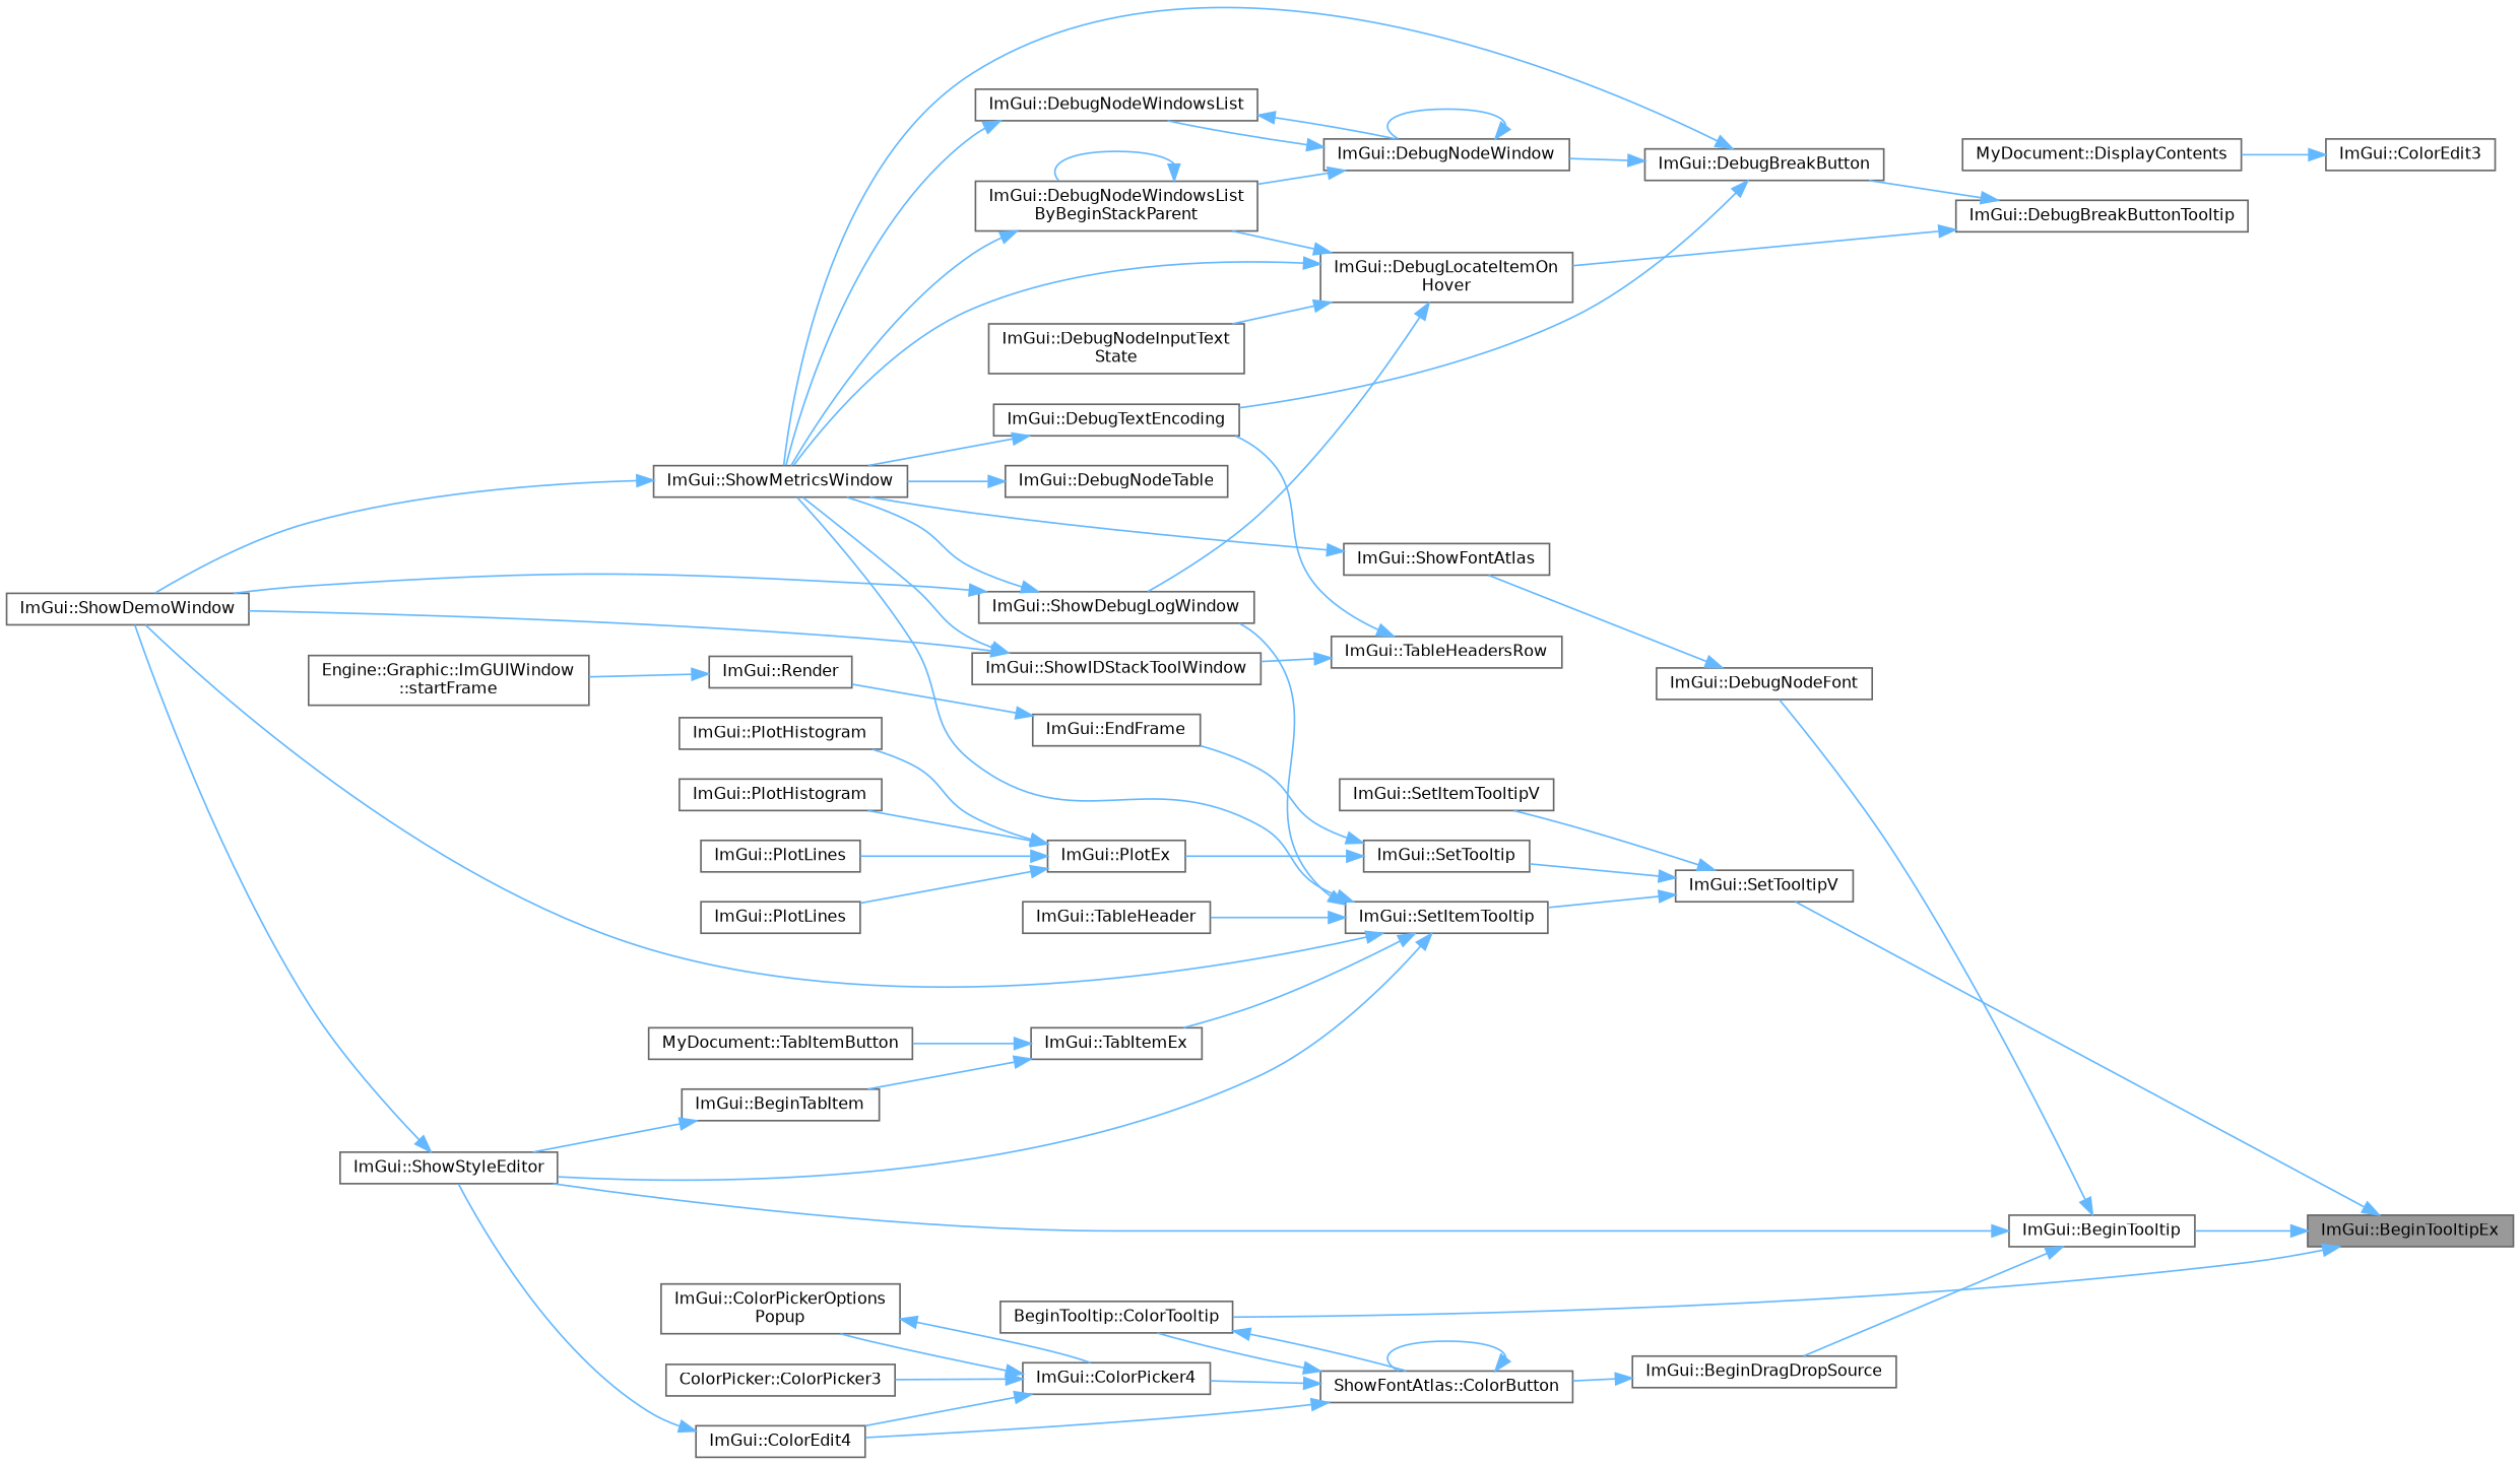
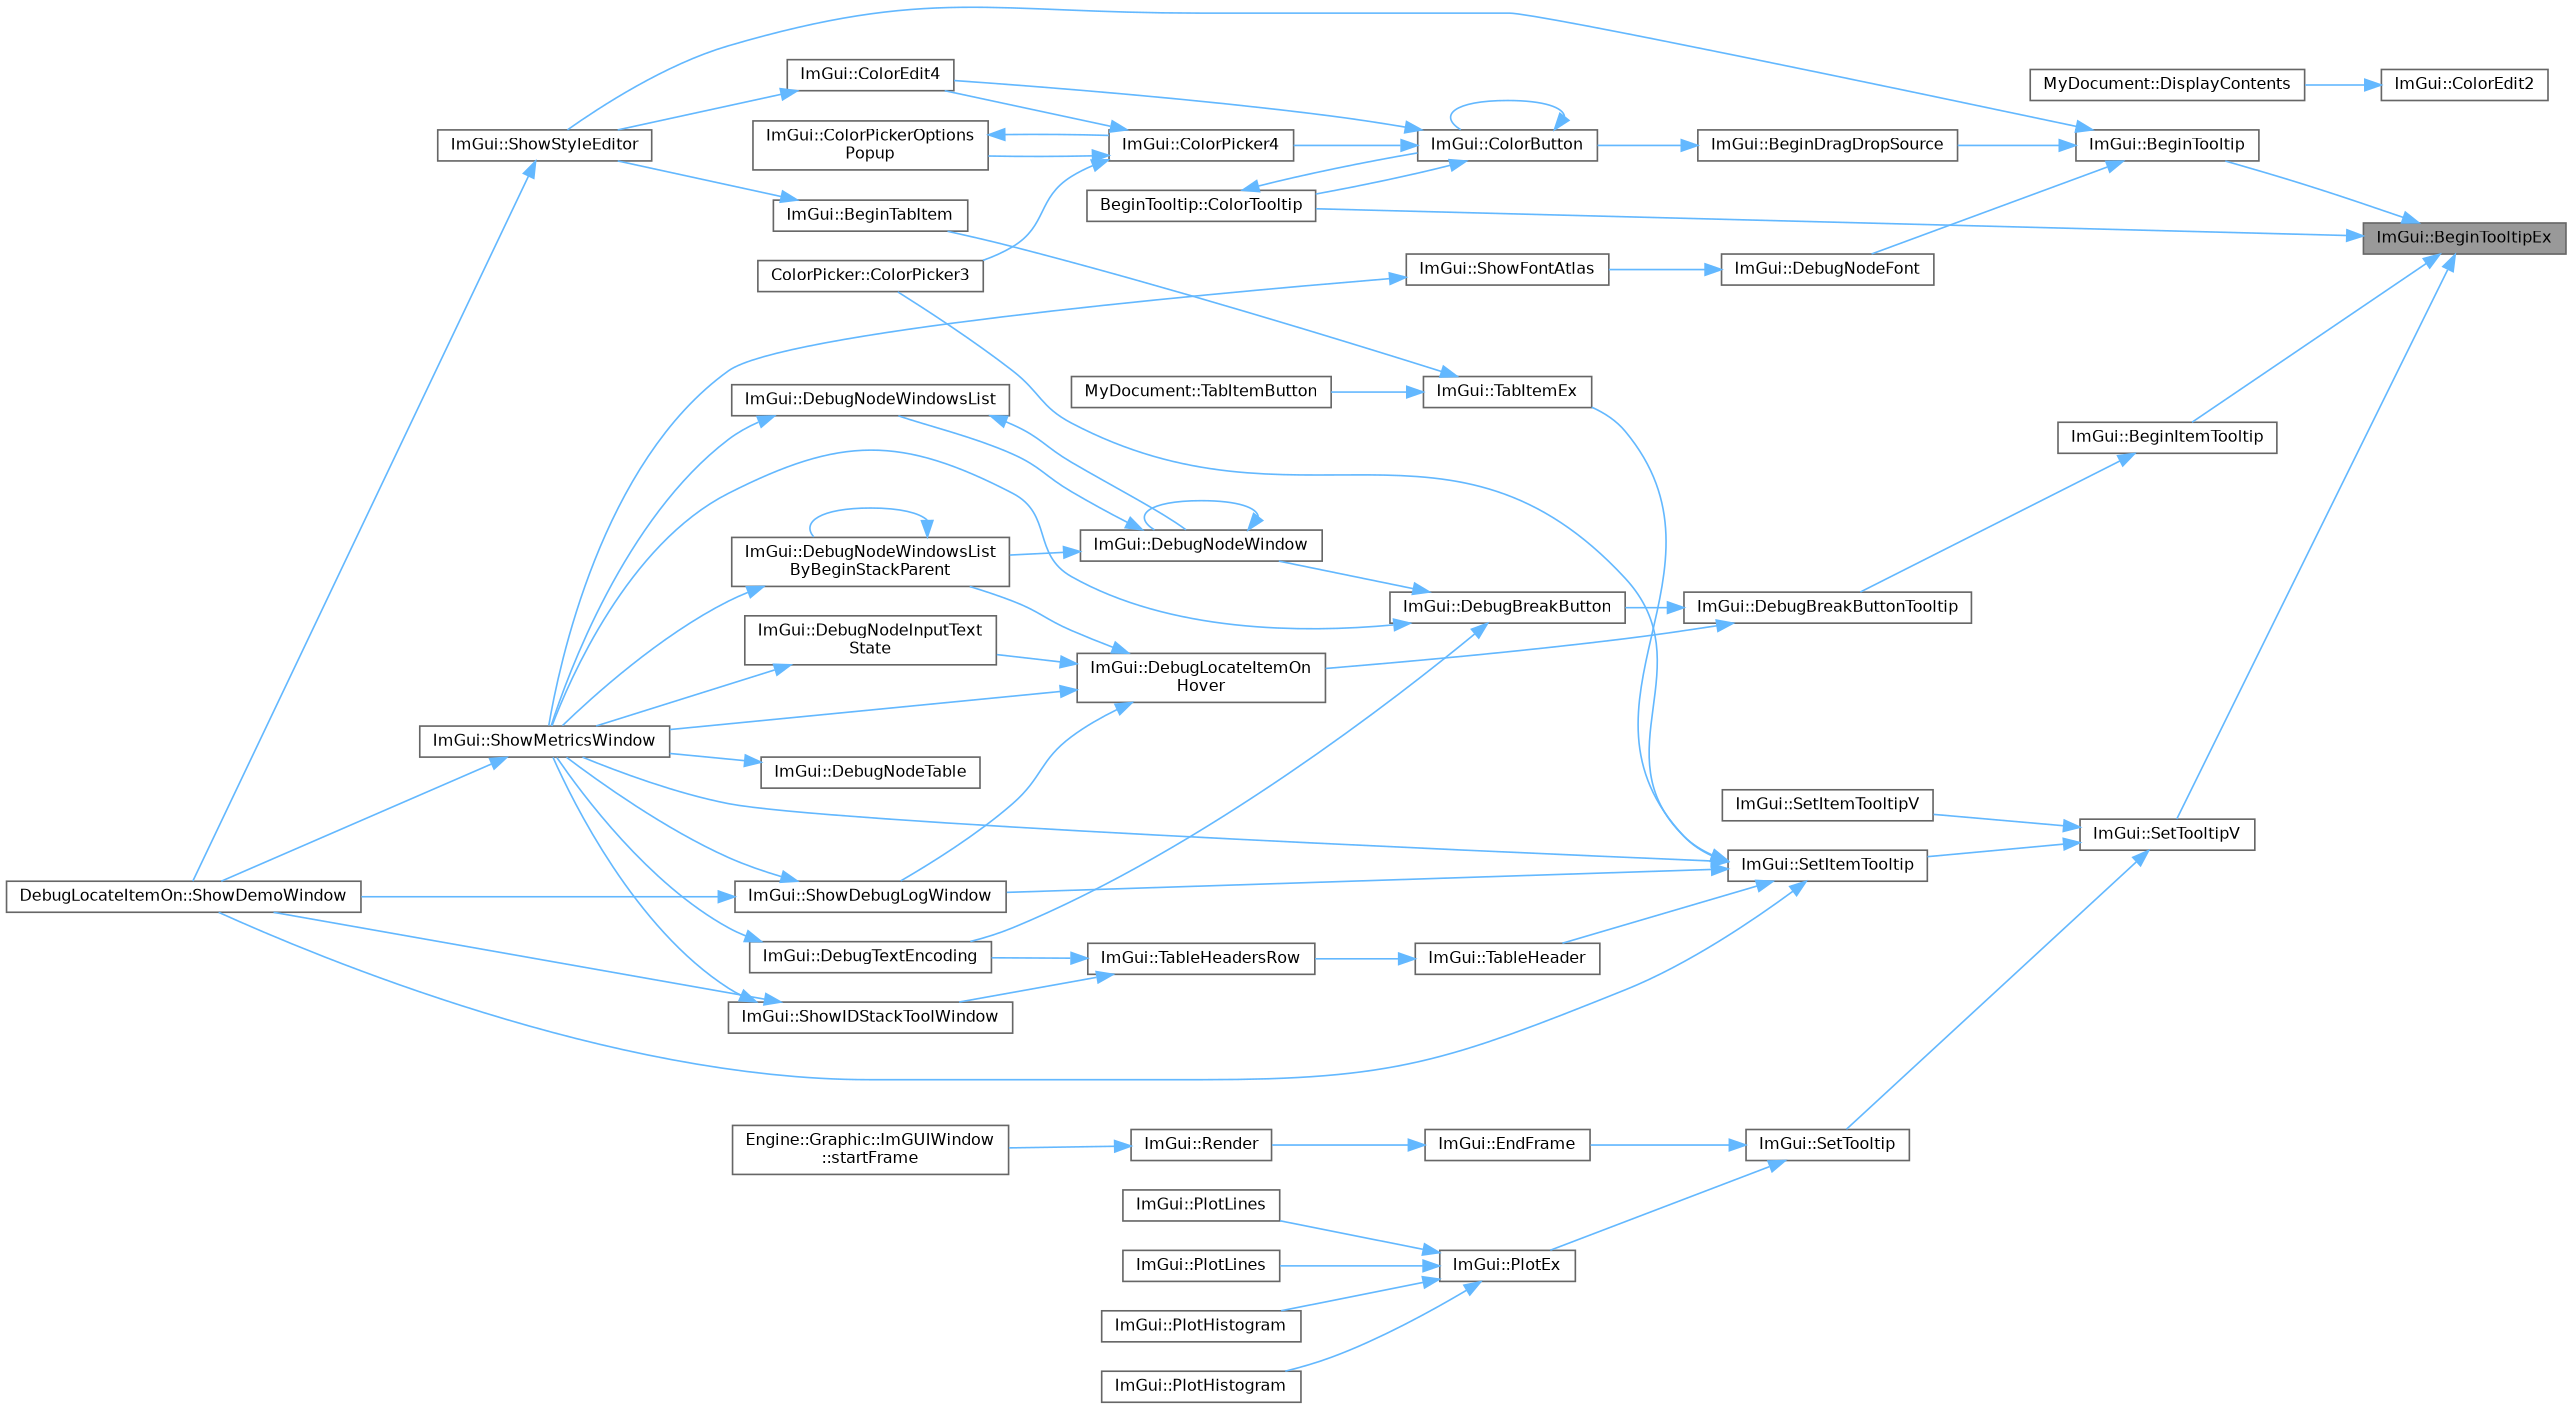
  digraph {
    fontname="DejaVu Sans"
    rankdir=RL
    node [color=grey40 fillcolor=white fontname="DejaVu Sans" fontsize=10 shape=box style=filled]
    edge [color=steelblue1 dir=back fontname="DejaVu Sans" fontsize=10 labelfontname=Helvetica labelfontsize=10 style=solid]
    n1 [color=gray40 fillcolor=grey60 fontcolor=black height=0.2 label="ImGui::BeginTooltipEx" width=0.4]
+   n2 [height=0.2 label="ImGui::BeginItemTooltip" width=0.4]
    n3 [height=0.2 label="ImGui::BeginTooltip" width=0.4]
    n4 [height=0.2 label="BeginTooltip::ColorTooltip" width=0.4]
    n5 [height=0.2 label="ImGui::SetTooltipV" width=0.4]
    n6 [height=0.2 label="ImGui::DebugBreakButtonTooltip" width=0.4]
    n7 [height=0.2 label="ImGui::BeginDragDropSource" width=0.4]
    n8 [height=0.2 label="ImGui::ShowStyleEditor" width=0.4]
    n9 [height=0.2 label="ImGui::DebugNodeFont" width=0.4]
-   n10 [height=0.2 label="ShowFontAtlas::ColorButton" width=0.4]
+   n10 [height=0.2 label="ImGui::ColorButton" width=0.4]
    n11 [height=0.2 label="ImGui::SetItemTooltip" width=0.4]
    n12 [height=0.2 label="ImGui::SetItemTooltipV" width=0.4]
    n13 [height=0.2 label="ImGui::SetTooltip" width=0.4]
    n14 [height=0.2 label="ImGui::DebugBreakButton" width=0.4]
    n15 [height=0.2 label="ImGui::DebugLocateItemOn\lHover" width=0.4]
    n16 [height=0.2 label="ImGui::ShowMetricsWindow" width=0.4]
    n17 [height=0.2 label="ImGui::DebugNodeWindow" width=0.4]
    n18 [height=0.2 label="ImGui::DebugTextEncoding" width=0.4]
    n19 [height=0.2 label="ImGui::DebugNodeWindowsList\lByBeginStackParent" width=0.4]
    n20 [height=0.2 label="ImGui::DebugNodeInputText\lState" width=0.4]
    n21 [height=0.2 label="ImGui::ShowDebugLogWindow" width=0.4]
    n22 [height=0.2 label="ImGui::DebugNodeTable" width=0.4]
-   n23 [height=0.2 label="ImGui::ShowDemoWindow" width=0.4]
+   n23 [height=0.2 label="DebugLocateItemOn::ShowDemoWindow" width=0.4]
    n24 [height=0.2 label="ImGui::DebugNodeWindowsList" width=0.4]
    n25 [height=0.2 label="ImGui::ShowFontAtlas" width=0.4]
    n26 [height=0.2 label="ImGui::ColorEdit4" width=0.4]
    n27 [height=0.2 label="ImGui::ColorPicker4" width=0.4]
    n28 [height=0.2 label="ColorPicker::ColorPicker3" width=0.4]
    n29 [height=0.2 label="ImGui::ColorPickerOptions\lPopup" width=0.4]
-   n30 [height=0.2 label="ImGui::ColorEdit3" width=0.4]
+   n30 [height=0.2 label="ImGui::ColorEdit2" width=0.4]
    n31 [height=0.2 label="MyDocument::DisplayContents" width=0.4]
    n32 [height=0.2 label="ImGui::TabItemEx" width=0.4]
    n33 [height=0.2 label="ImGui::TableHeader" width=0.4]
    n34 [height=0.2 label="ImGui::EndFrame" width=0.4]
    n35 [height=0.2 label="ImGui::PlotEx" width=0.4]
    n36 [height=0.2 label="ImGui::BeginTabItem" width=0.4]
    n37 [height=0.2 label="MyDocument::TabItemButton" width=0.4]
    n38 [height=0.2 label="ImGui::TableHeadersRow" width=0.4]
    n39 [height=0.2 label="ImGui::ShowIDStackToolWindow" width=0.4]
    n40 [height=0.2 label="ImGui::Render" width=0.4]
    n41 [height=0.2 label="ImGui::PlotHistogram" width=0.4]
    n42 [height=0.2 label="ImGui::PlotHistogram" width=0.4]
    n43 [height=0.2 label="ImGui::PlotLines" width=0.4]
    n44 [height=0.2 label="ImGui::PlotLines" width=0.4]
    n45 [height=0.2 label="Engine::Graphic::ImGUIWindow\l::startFrame" width=0.4]
+   n1 -> n2
    n1 -> n3
    n1 -> n4
    n1 -> n5
+   n2 -> n6
    n3 -> n7
    n3 -> n8
    n3 -> n9
    n4 -> n10
    n5 -> n11
    n5 -> n12
    n5 -> n13
    n6 -> n14
    n6 -> n15
    n7 -> n10
    n8 -> n23
    n9 -> n25
    n10 -> n4
    n10 -> n10
    n10 -> n26
    n10 -> n27
-   n11 -> n8
+   n11 -> n28
    n11 -> n16
    n11 -> n21
    n11 -> n23
    n11 -> n32
    n11 -> n33
    n13 -> n34
    n13 -> n35
    n14 -> n16
    n14 -> n17
    n14 -> n18
    n15 -> n16
    n15 -> n19
    n15 -> n20
    n15 -> n21
    n16 -> n23
    n17 -> n17
    n17 -> n19
    n17 -> n24
    n18 -> n16
    n19 -> n16
    n19 -> n19
+   n20 -> n16
    n21 -> n16
    n21 -> n23
    n22 -> n16
    n24 -> n16
    n24 -> n17
    n25 -> n16
    n26 -> n8
    n27 -> n26
    n27 -> n28
    n27 -> n29
    n29 -> n27
    n30 -> n31
    n32 -> n36
    n32 -> n37
+   n33 -> n38
    n34 -> n40
    n35 -> n41
    n35 -> n42
    n35 -> n43
    n35 -> n44
    n36 -> n8
    n38 -> n18
    n38 -> n39
    n39 -> n16
    n39 -> n23
    n40 -> n45
  }
